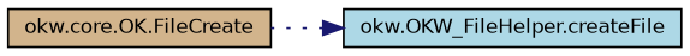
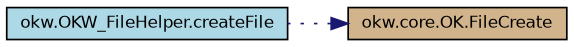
  digraph {
    rankdir=RL
    node [color=black fontname=Helvetica fontsize=10 shape=record style=filled]
    n1 [fillcolor=lightblue fontcolor=black height=0.2 label="okw.OKW_FileHelper.createFile" width=0.4]
    n2 [fillcolor=tan height=0.2 label="okw.core.OK.FileCreate" width=0.4]
-   n1 -> n2 [color=midnightblue dir=back fontname=Helvetica fontsize=10 labelfontname=Helvetica labelfontsize=10 style=dotted]
+   n2 -> n1 [color=midnightblue dir=back fontname=Helvetica fontsize=10 labelfontname=Helvetica labelfontsize=10 style=dotted]
  }
